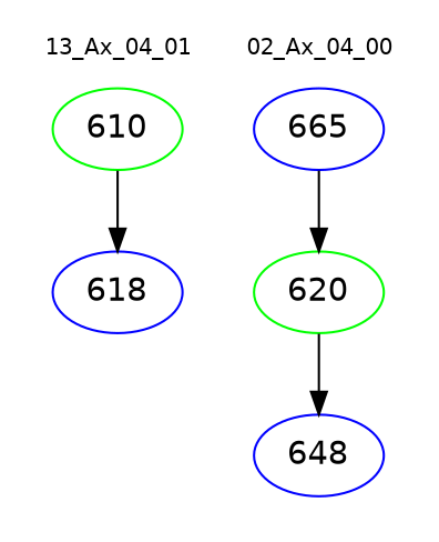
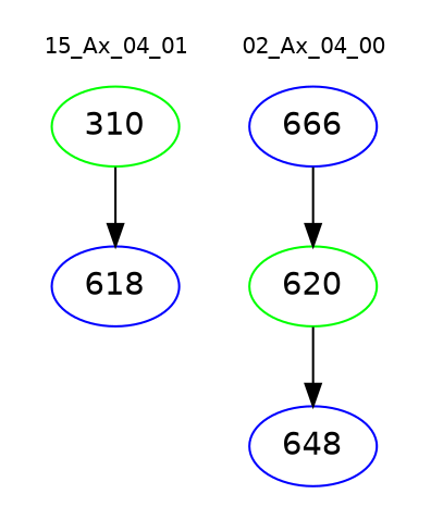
  digraph {
    fontname="DejaVu Sans"
    node [color=blue fontname="DejaVu Sans"]
    edge [color=black fontname="DejaVu Sans"]
-   n1 [color=green label=610]
+   n1 [color=green label=310]
    n2 [label=618]
-   n3 [label=665]
+   n3 [label=666]
    n4 [color=green label=620]
    n5 [label=648]
    subgraph cluster_1 {
      color=white
      fontsize=10
-     label="13_Ax_04_01"
+     label="15_Ax_04_01"
      n1
      n2
    }
    subgraph cluster_2 {
      color=white
      fontsize=10
      label="02_Ax_04_00"
      n3
      n4
      n5
    }
    n1 -> n2
    n3 -> n4
    n4 -> n5
  }
